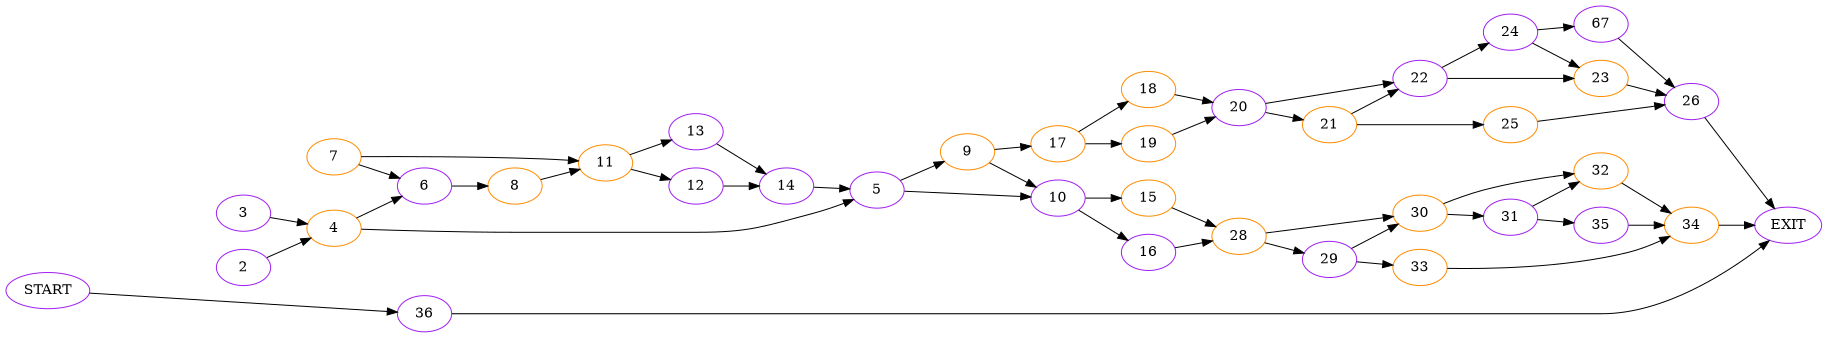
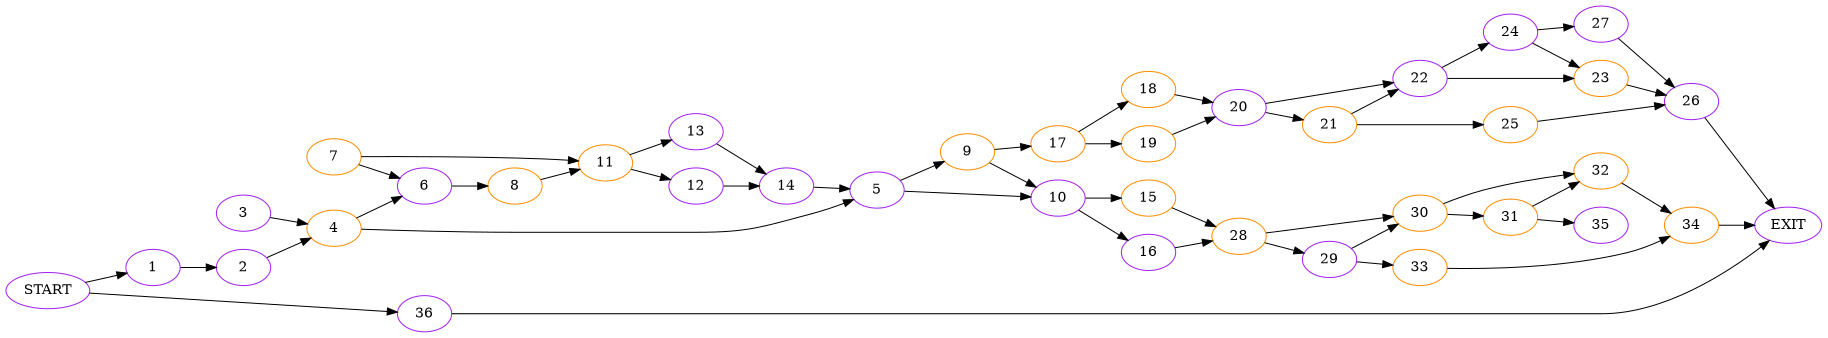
  digraph {
    rankdir=LR
    node [color=purple]
    n1 [label=START]
+   1
    36
    2
    n5 [label=EXIT]
    4 [color=darkorange]
    3
    5
    6
    9 [color=darkorange]
    10
    8 [color=darkorange]
    17 [color=darkorange]
    15 [color=darkorange]
    16
    7 [color=darkorange]
    11 [color=darkorange]
    12
    13
    18 [color=darkorange]
    19 [color=darkorange]
    28 [color=darkorange]
    14
    29
    30 [color=darkorange]
    20
    21 [color=darkorange]
    22
    25 [color=darkorange]
    23 [color=darkorange]
    24
    26
-   27 [label=67]
+   27
    33 [color=darkorange]
-   31
+   31 [color=darkorange]
    32 [color=darkorange]
    34 [color=darkorange]
    35
+   n1 -> 1
    n1 -> 36
+   1 -> 2
    36 -> n5
    2 -> 4
    4 -> 5
    4 -> 6
    3 -> 4
    5 -> 9
    5 -> 10
    6 -> 8
    9 -> 10
    9 -> 17
    10 -> 15
    10 -> 16
    8 -> 11
    17 -> 18
    17 -> 19
    15 -> 28
    16 -> 28
    7 -> 6
    7 -> 11
    11 -> 12
    11 -> 13
    12 -> 14
    13 -> 14
    18 -> 20
    19 -> 20
    28 -> 29
    28 -> 30
    14 -> 5
    29 -> 30
    29 -> 33
    30 -> 31
    30 -> 32
    20 -> 21
    20 -> 22
    21 -> 22
    21 -> 25
    22 -> 23
    22 -> 24
    25 -> 26
    23 -> 26
    24 -> 23
    24 -> 27
    26 -> n5
    27 -> 26
    33 -> 34
    31 -> 32
    31 -> 35
    32 -> 34
    34 -> n5
-   35 -> 34
  }
